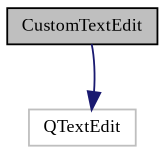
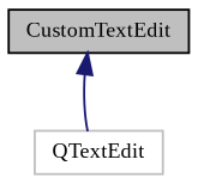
  digraph {
    fontname="Liberation Serif"
    node [fontname="Liberation Serif" fontsize=10 shape=record style=filled]
    n1 [color=black fillcolor=grey75 fontcolor=black height=0.2 label=CustomTextEdit width=0.4]
    n2 [color=grey75 fillcolor=white height=0.2 label=QTextEdit width=0.4]
-   n2 -> n1 [color=midnightblue dir=back fontname="Liberation Serif" fontsize=10 labelfontname=Helvetica labelfontsize=10 style=solid]
+   n1 -> n2 [color=midnightblue dir=back fontname="Liberation Serif" fontsize=10 labelfontname=Helvetica labelfontsize=10 style=solid]
  }
